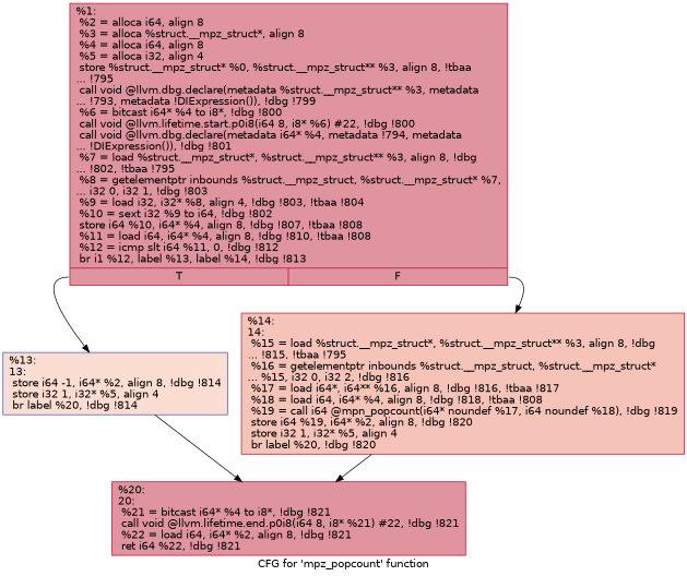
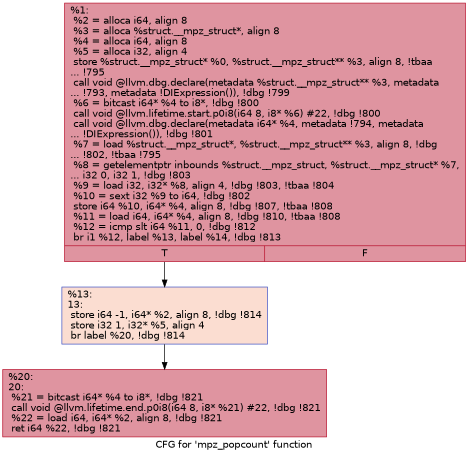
  digraph {
    label="CFG for 'mpz_popcount' function"
    fontname="DejaVu Sans"
    node [color="#b70d28ff" fillcolor="#b70d2870" shape=record style=filled fontname="DejaVu Sans"]
    edge [fontname="DejaVu Sans"]
    n1 [label="{%1:\l  %2 = alloca i64, align 8\l  %3 = alloca %struct.__mpz_struct*, align 8\l  %4 = alloca i64, align 8\l  %5 = alloca i32, align 4\l  store %struct.__mpz_struct* %0, %struct.__mpz_struct** %3, align 8, !tbaa\l... !795\l  call void @llvm.dbg.declare(metadata %struct.__mpz_struct** %3, metadata\l... !793, metadata !DIExpression()), !dbg !799\l  %6 = bitcast i64* %4 to i8*, !dbg !800\l  call void @llvm.lifetime.start.p0i8(i64 8, i8* %6) #22, !dbg !800\l  call void @llvm.dbg.declare(metadata i64* %4, metadata !794, metadata\l... !DIExpression()), !dbg !801\l  %7 = load %struct.__mpz_struct*, %struct.__mpz_struct** %3, align 8, !dbg\l... !802, !tbaa !795\l  %8 = getelementptr inbounds %struct.__mpz_struct, %struct.__mpz_struct* %7,\l... i32 0, i32 1, !dbg !803\l  %9 = load i32, i32* %8, align 4, !dbg !803, !tbaa !804\l  %10 = sext i32 %9 to i64, !dbg !802\l  store i64 %10, i64* %4, align 8, !dbg !807, !tbaa !808\l  %11 = load i64, i64* %4, align 8, !dbg !810, !tbaa !808\l  %12 = icmp slt i64 %11, 0, !dbg !812\l  br i1 %12, label %13, label %14, !dbg !813\l|{<s0>T|<s1>F}}"]
    n2 [color="#3d50c3ff" fillcolor="#f7b39670" label="{%13:\l13:                                               \l  store i64 -1, i64* %2, align 8, !dbg !814\l  store i32 1, i32* %5, align 4\l  br label %20, !dbg !814\l}"]
-   n3 [fillcolor="#e8765c70" label="{%14:\l14:                                               \l  %15 = load %struct.__mpz_struct*, %struct.__mpz_struct** %3, align 8, !dbg\l... !815, !tbaa !795\l  %16 = getelementptr inbounds %struct.__mpz_struct, %struct.__mpz_struct*\l... %15, i32 0, i32 2, !dbg !816\l  %17 = load i64*, i64** %16, align 8, !dbg !816, !tbaa !817\l  %18 = load i64, i64* %4, align 8, !dbg !818, !tbaa !808\l  %19 = call i64 @mpn_popcount(i64* noundef %17, i64 noundef %18), !dbg !819\l  store i64 %19, i64* %2, align 8, !dbg !820\l  store i32 1, i32* %5, align 4\l  br label %20, !dbg !820\l}"]
    n4 [label="{%20:\l20:                                               \l  %21 = bitcast i64* %4 to i8*, !dbg !821\l  call void @llvm.lifetime.end.p0i8(i64 8, i8* %21) #22, !dbg !821\l  %22 = load i64, i64* %2, align 8, !dbg !821\l  ret i64 %22, !dbg !821\l}"]
    n1 -> n2 [tailport=s0]
-   n1 -> n3 [tailport=s1]
    n2 -> n4
-   n3 -> n4
  }
